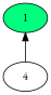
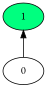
  digraph {
    rankdir=BT
    fontname="EB Garamond"
    node [fontname="EB Garamond"]
    1 [fillcolor="#00FF7F" rank=source style=filled]
-   4
+   4 [label=0]
    4 -> 1 [fontname="EB Garamond"]
  }
